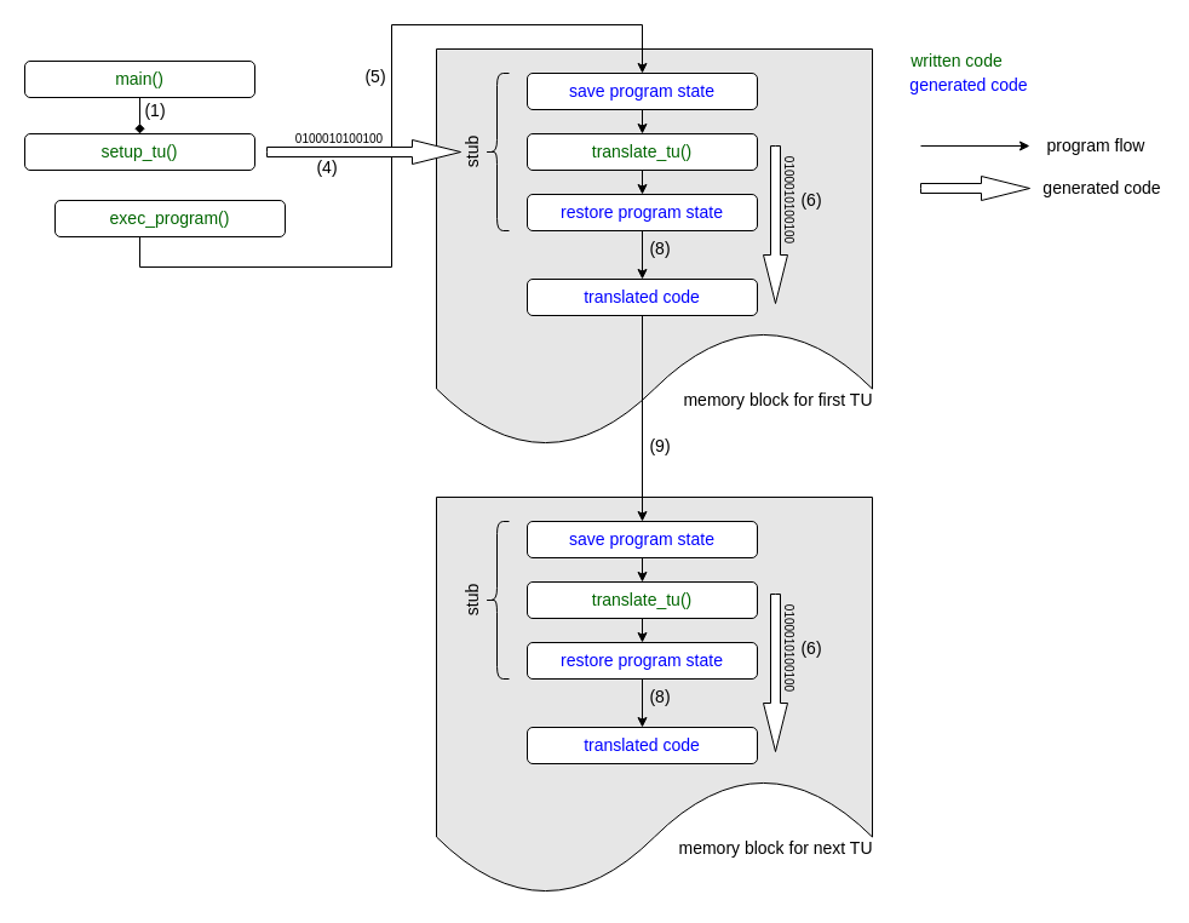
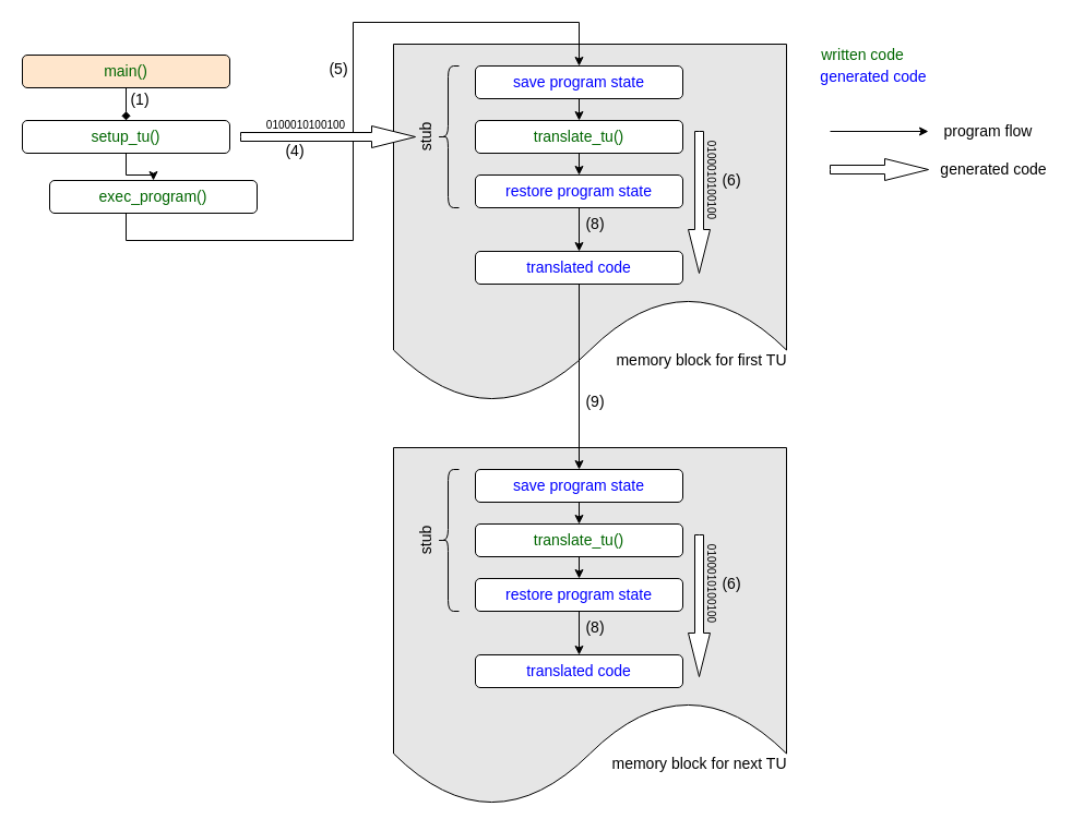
  <mxCell id="0" />
  <mxCell id="1" parent="0" />
  <mxCell id="2" value="" style="shape=document;whiteSpace=wrap;html=1;boundedLbl=1;fillColor=#E6E6E6;" parent="1" vertex="1"><mxGeometry x="360" y="40" width="360" height="330" as="geometry" /></mxCell>
  <mxCell id="3" style="edgeStyle=orthogonalEdgeStyle;rounded=0;orthogonalLoop=1;jettySize=auto;html=1;exitX=0.5;exitY=1;exitDx=0;exitDy=0;entryX=0.5;entryY=0;entryDx=0;entryDy=0;" parent="1" source="4" target="8" edge="1"><mxGeometry relative="1" as="geometry" /></mxCell>
  <mxCell id="4" value="&lt;font style=&quot;font-size: 14px&quot; color=&quot;#0000ff&quot;&gt;save program state&lt;/font&gt;" style="rounded=1;whiteSpace=wrap;html=1;" parent="1" vertex="1"><mxGeometry x="435" y="60" width="190" height="30" as="geometry" /></mxCell>
  <mxCell id="5" value="&lt;span style=&quot;font-size: 14px&quot;&gt;&lt;font color=&quot;#006600&quot;&gt;written code&lt;/font&gt;&lt;/span&gt;" style="text;html=1;strokeColor=none;fillColor=none;align=center;verticalAlign=middle;whiteSpace=wrap;rounded=0;" parent="1" vertex="1"><mxGeometry x="740" y="40" width="100" height="20" as="geometry" /></mxCell>
  <mxCell id="6" value="&lt;span style=&quot;font-size: 14px&quot;&gt;&lt;font color=&quot;#0000ff&quot;&gt;generated code&lt;/font&gt;&lt;/span&gt;" style="text;html=1;strokeColor=none;fillColor=none;align=center;verticalAlign=middle;whiteSpace=wrap;rounded=0;" parent="1" vertex="1"><mxGeometry x="740" y="60" width="120" height="20" as="geometry" /></mxCell>
  <mxCell id="7" style="edgeStyle=orthogonalEdgeStyle;rounded=0;orthogonalLoop=1;jettySize=auto;html=1;exitX=0.5;exitY=1;exitDx=0;exitDy=0;entryX=0.5;entryY=0;entryDx=0;entryDy=0;" parent="1" source="8" target="10" edge="1"><mxGeometry relative="1" as="geometry" /></mxCell>
  <mxCell id="8" value="&lt;font style=&quot;font-size: 14px&quot; color=&quot;#006600&quot;&gt;translate_tu()&lt;/font&gt;" style="rounded=1;whiteSpace=wrap;html=1;" parent="1" vertex="1"><mxGeometry x="435" y="110" width="190" height="30" as="geometry" /></mxCell>
  <mxCell id="9" style="edgeStyle=orthogonalEdgeStyle;rounded=0;orthogonalLoop=1;jettySize=auto;html=1;exitX=0.5;exitY=1;exitDx=0;exitDy=0;entryX=0.5;entryY=0;entryDx=0;entryDy=0;" parent="1" source="10" target="11" edge="1"><mxGeometry relative="1" as="geometry" /></mxCell>
  <mxCell id="10" value="&lt;font style=&quot;font-size: 14px&quot; color=&quot;#0000ff&quot;&gt;restore program state&lt;/font&gt;" style="rounded=1;whiteSpace=wrap;html=1;" parent="1" vertex="1"><mxGeometry x="435" y="160" width="190" height="30" as="geometry" /></mxCell>
  <mxCell id="11" value="&lt;font style=&quot;font-size: 14px&quot; color=&quot;#0000ff&quot;&gt;translated code&lt;/font&gt;" style="rounded=1;whiteSpace=wrap;html=1;" parent="1" vertex="1"><mxGeometry x="435" y="230" width="190" height="30" as="geometry" /></mxCell>
+ <mxCell id="12" value="" style="edgeStyle=orthogonalEdgeStyle;rounded=0;orthogonalLoop=1;jettySize=auto;html=1;" parent="1" source="13" target="15" edge="1"><mxGeometry relative="1" as="geometry" /></mxCell>
  <mxCell id="13" value="&lt;font style=&quot;font-size: 14px&quot; color=&quot;#006600&quot;&gt;setup_tu()&lt;/font&gt;" style="rounded=1;whiteSpace=wrap;html=1;" parent="1" vertex="1"><mxGeometry x="20" y="110" width="190" height="30" as="geometry" /></mxCell>
  <mxCell id="14" style="edgeStyle=orthogonalEdgeStyle;rounded=0;orthogonalLoop=1;jettySize=auto;html=1;exitX=0.5;exitY=1;exitDx=0;exitDy=0;entryX=0.5;entryY=0;entryDx=0;entryDy=0;sourcePerimeterSpacing=0;targetPerimeterSpacing=0;strokeColor=#000000;strokeWidth=1;" parent="1" source="15" target="4" edge="1"><mxGeometry relative="1" as="geometry"><Array as="points"><mxPoint x="115" y="220" /><mxPoint x="323" y="220" /><mxPoint x="323" y="20" /><mxPoint x="530" y="20" /></Array></mxGeometry></mxCell>
  <mxCell id="15" value="&lt;font style=&quot;font-size: 14px&quot; color=&quot;#006600&quot;&gt;exec_program()&lt;/font&gt;" style="rounded=1;whiteSpace=wrap;html=1;" parent="1" vertex="1"><mxGeometry x="45" y="165" width="190" height="30" as="geometry" /></mxCell>
  <mxCell id="16" value="" style="shape=curlyBracket;whiteSpace=wrap;html=1;rounded=1;" parent="1" vertex="1"><mxGeometry x="400" y="60" width="20" height="130" as="geometry" /></mxCell>
  <mxCell id="17" value="&lt;font style=&quot;font-size: 14px&quot;&gt;stub&lt;/font&gt;" style="text;html=1;strokeColor=none;fillColor=none;align=center;verticalAlign=middle;whiteSpace=wrap;rounded=0;rotation=270;" parent="1" vertex="1"><mxGeometry x="370" y="115" width="40" height="20" as="geometry" /></mxCell>
  <mxCell id="18" value="&lt;font style=&quot;font-size: 14px&quot;&gt;memory block for first TU&lt;/font&gt;" style="text;html=1;strokeColor=none;fillColor=none;align=center;verticalAlign=middle;whiteSpace=wrap;rounded=0;" parent="1" vertex="1"><mxGeometry x="535" y="320" width="215" height="20" as="geometry" /></mxCell>
  <mxCell id="19" value="" style="verticalLabelPosition=bottom;verticalAlign=top;html=1;strokeWidth=1;shape=mxgraph.arrows2.arrow;dy=0.6;dx=40;notch=0;" parent="1" vertex="1"><mxGeometry x="220" y="115" width="160" height="20" as="geometry" /></mxCell>
  <mxCell id="20" value="&lt;font style=&quot;font-size: 10px&quot;&gt;0100010100100&lt;/font&gt;" style="text;html=1;strokeColor=none;fillColor=none;align=center;verticalAlign=middle;whiteSpace=wrap;rounded=0;" parent="1" vertex="1"><mxGeometry x="240" y="109" width="80" height="10" as="geometry" /></mxCell>
  <mxCell id="21" value="" style="verticalLabelPosition=bottom;verticalAlign=top;html=1;strokeWidth=1;shape=mxgraph.arrows2.arrow;dy=0.6;dx=40;notch=0;rotation=90;" parent="1" vertex="1"><mxGeometry x="575" y="175" width="130" height="20" as="geometry" /></mxCell>
  <mxCell id="22" value="&lt;font style=&quot;font-size: 10px&quot;&gt;0100010100100&lt;/font&gt;" style="text;html=1;strokeColor=none;fillColor=none;align=center;verticalAlign=middle;whiteSpace=wrap;rounded=0;rotation=90;" parent="1" vertex="1"><mxGeometry x="612" y="160" width="80" height="10" as="geometry" /></mxCell>
  <mxCell id="23" value="" style="endArrow=classic;html=1;strokeColor=#000000;strokeWidth=1;" parent="1" edge="1"><mxGeometry width="50" height="50" relative="1" as="geometry"><mxPoint x="760" y="120" as="sourcePoint" /><mxPoint x="850" y="120" as="targetPoint" /></mxGeometry></mxCell>
  <mxCell id="24" value="&lt;font style=&quot;font-size: 14px&quot;&gt;program flow&lt;/font&gt;" style="text;html=1;strokeColor=none;fillColor=none;align=center;verticalAlign=middle;whiteSpace=wrap;rounded=0;" parent="1" vertex="1"><mxGeometry x="860" y="110" width="90" height="20" as="geometry" /></mxCell>
  <mxCell id="25" value="" style="verticalLabelPosition=bottom;verticalAlign=top;html=1;strokeWidth=1;shape=mxgraph.arrows2.arrow;dy=0.6;dx=40;notch=0;" parent="1" vertex="1"><mxGeometry x="760" y="145" width="90" height="20" as="geometry" /></mxCell>
  <mxCell id="26" value="&lt;font style=&quot;font-size: 14px&quot;&gt;generated code&lt;/font&gt;" style="text;html=1;strokeColor=none;fillColor=none;align=center;verticalAlign=middle;whiteSpace=wrap;rounded=0;" parent="1" vertex="1"><mxGeometry x="860" y="145" width="100" height="20" as="geometry" /></mxCell>
  <mxCell id="27" value="&lt;font style=&quot;font-size: 14px&quot;&gt;(1)&lt;/font&gt;" style="text;html=1;strokeColor=none;fillColor=none;align=center;verticalAlign=middle;whiteSpace=wrap;rounded=0;" parent="1" vertex="1"><mxGeometry x="118" y="83" width="20" height="15" as="geometry" /></mxCell>
  <mxCell id="28" value="&lt;font style=&quot;font-size: 14px&quot;&gt;(4)&lt;/font&gt;" style="text;html=1;strokeColor=none;fillColor=none;align=center;verticalAlign=middle;whiteSpace=wrap;rounded=0;" parent="1" vertex="1"><mxGeometry x="260" y="130" width="20" height="15" as="geometry" /></mxCell>
  <mxCell id="29" value="&lt;font style=&quot;font-size: 14px&quot;&gt;(5)&lt;/font&gt;" style="text;html=1;strokeColor=none;fillColor=none;align=center;verticalAlign=middle;whiteSpace=wrap;rounded=0;" parent="1" vertex="1"><mxGeometry x="300" y="55" width="20" height="15" as="geometry" /></mxCell>
  <mxCell id="30" value="&lt;font style=&quot;font-size: 14px&quot;&gt;(6)&lt;/font&gt;" style="text;html=1;strokeColor=none;fillColor=none;align=center;verticalAlign=middle;whiteSpace=wrap;rounded=0;" parent="1" vertex="1"><mxGeometry x="660" y="157.5" width="20" height="15" as="geometry" /></mxCell>
  <mxCell id="31" value="&lt;font style=&quot;font-size: 14px&quot;&gt;(8)&lt;/font&gt;" style="text;html=1;strokeColor=none;fillColor=none;align=center;verticalAlign=middle;whiteSpace=wrap;rounded=0;" parent="1" vertex="1"><mxGeometry x="535" y="197.5" width="20" height="15" as="geometry" /></mxCell>
  <mxCell id="32" style="edgeStyle=orthogonalEdgeStyle;rounded=0;orthogonalLoop=1;jettySize=auto;html=1;exitX=0.5;exitY=1;exitDx=0;exitDy=0;entryX=0.5;entryY=0;entryDx=0;entryDy=0;sourcePerimeterSpacing=0;targetPerimeterSpacing=0;strokeColor=#000000;strokeWidth=1;endArrow=diamond;" parent="1" source="33" target="13" edge="1"><mxGeometry relative="1" as="geometry" /></mxCell>
- <mxCell id="33" value="&lt;font style=&quot;font-size: 14px&quot; color=&quot;#006600&quot;&gt;main()&lt;/font&gt;" style="rounded=1;whiteSpace=wrap;html=1;" parent="1" vertex="1"><mxGeometry x="20" y="50" width="190" height="30" as="geometry" /></mxCell>
+ <mxCell id="33" value="&lt;font style=&quot;font-size: 14px&quot; color=&quot;#006600&quot;&gt;main()&lt;/font&gt;" style="rounded=1;whiteSpace=wrap;html=1;fillColor=#ffe6cc;" parent="1" vertex="1"><mxGeometry x="20" y="50" width="190" height="30" as="geometry" /></mxCell>
  <mxCell id="34" value="" style="shape=document;whiteSpace=wrap;html=1;boundedLbl=1;fillColor=#E6E6E6;" parent="1" vertex="1"><mxGeometry x="360" y="410" width="360" height="330" as="geometry" /></mxCell>
  <mxCell id="35" style="edgeStyle=orthogonalEdgeStyle;rounded=0;orthogonalLoop=1;jettySize=auto;html=1;exitX=0.5;exitY=1;exitDx=0;exitDy=0;entryX=0.5;entryY=0;entryDx=0;entryDy=0;" parent="1" source="36" target="38" edge="1"><mxGeometry relative="1" as="geometry" /></mxCell>
  <mxCell id="36" value="&lt;font style=&quot;font-size: 14px&quot; color=&quot;#0000ff&quot;&gt;save program state&lt;/font&gt;" style="rounded=1;whiteSpace=wrap;html=1;" parent="1" vertex="1"><mxGeometry x="435" y="430" width="190" height="30" as="geometry" /></mxCell>
  <mxCell id="37" style="edgeStyle=orthogonalEdgeStyle;rounded=0;orthogonalLoop=1;jettySize=auto;html=1;exitX=0.5;exitY=1;exitDx=0;exitDy=0;entryX=0.5;entryY=0;entryDx=0;entryDy=0;" parent="1" source="38" target="40" edge="1"><mxGeometry relative="1" as="geometry" /></mxCell>
  <mxCell id="38" value="&lt;font style=&quot;font-size: 14px&quot; color=&quot;#006600&quot;&gt;translate_tu()&lt;/font&gt;" style="rounded=1;whiteSpace=wrap;html=1;" parent="1" vertex="1"><mxGeometry x="435" y="480" width="190" height="30" as="geometry" /></mxCell>
  <mxCell id="39" style="edgeStyle=orthogonalEdgeStyle;rounded=0;orthogonalLoop=1;jettySize=auto;html=1;exitX=0.5;exitY=1;exitDx=0;exitDy=0;entryX=0.5;entryY=0;entryDx=0;entryDy=0;" parent="1" source="40" target="41" edge="1"><mxGeometry relative="1" as="geometry" /></mxCell>
  <mxCell id="40" value="&lt;font style=&quot;font-size: 14px&quot; color=&quot;#0000ff&quot;&gt;restore program state&lt;/font&gt;" style="rounded=1;whiteSpace=wrap;html=1;" parent="1" vertex="1"><mxGeometry x="435" y="530" width="190" height="30" as="geometry" /></mxCell>
  <mxCell id="41" value="&lt;font style=&quot;font-size: 14px&quot; color=&quot;#0000ff&quot;&gt;translated code&lt;/font&gt;" style="rounded=1;whiteSpace=wrap;html=1;" parent="1" vertex="1"><mxGeometry x="435" y="600" width="190" height="30" as="geometry" /></mxCell>
  <mxCell id="42" value="" style="shape=curlyBracket;whiteSpace=wrap;html=1;rounded=1;" parent="1" vertex="1"><mxGeometry x="400" y="430" width="20" height="130" as="geometry" /></mxCell>
  <mxCell id="43" value="&lt;font style=&quot;font-size: 14px&quot;&gt;stub&lt;/font&gt;" style="text;html=1;strokeColor=none;fillColor=none;align=center;verticalAlign=middle;whiteSpace=wrap;rounded=0;rotation=270;" parent="1" vertex="1"><mxGeometry x="370" y="485" width="40" height="20" as="geometry" /></mxCell>
  <mxCell id="44" value="" style="verticalLabelPosition=bottom;verticalAlign=top;html=1;strokeWidth=1;shape=mxgraph.arrows2.arrow;dy=0.6;dx=40;notch=0;rotation=90;" parent="1" vertex="1"><mxGeometry x="575" y="545" width="130" height="20" as="geometry" /></mxCell>
  <mxCell id="45" value="&lt;font style=&quot;font-size: 10px&quot;&gt;0100010100100&lt;/font&gt;" style="text;html=1;strokeColor=none;fillColor=none;align=center;verticalAlign=middle;whiteSpace=wrap;rounded=0;rotation=90;" parent="1" vertex="1"><mxGeometry x="612" y="530" width="80" height="10" as="geometry" /></mxCell>
  <mxCell id="46" value="&lt;font style=&quot;font-size: 14px&quot;&gt;(6)&lt;/font&gt;" style="text;html=1;strokeColor=none;fillColor=none;align=center;verticalAlign=middle;whiteSpace=wrap;rounded=0;" parent="1" vertex="1"><mxGeometry x="660" y="527.5" width="20" height="15" as="geometry" /></mxCell>
  <mxCell id="47" value="&lt;font style=&quot;font-size: 14px&quot;&gt;(8)&lt;/font&gt;" style="text;html=1;strokeColor=none;fillColor=none;align=center;verticalAlign=middle;whiteSpace=wrap;rounded=0;" parent="1" vertex="1"><mxGeometry x="535" y="567.5" width="20" height="15" as="geometry" /></mxCell>
  <mxCell id="48" value="&lt;font style=&quot;font-size: 14px&quot;&gt;(9)&lt;/font&gt;" style="text;html=1;strokeColor=none;fillColor=none;align=center;verticalAlign=middle;whiteSpace=wrap;rounded=0;" parent="1" vertex="1"><mxGeometry x="535" y="360" width="20" height="15" as="geometry" /></mxCell>
  <mxCell id="49" value="&lt;font style=&quot;font-size: 14px&quot;&gt;memory block for next TU&lt;/font&gt;" style="text;html=1;strokeColor=none;fillColor=none;align=center;verticalAlign=middle;whiteSpace=wrap;rounded=0;" parent="1" vertex="1"><mxGeometry x="532.5" y="690" width="215" height="20" as="geometry" /></mxCell>
  <mxCell id="50" style="edgeStyle=orthogonalEdgeStyle;rounded=0;orthogonalLoop=1;jettySize=auto;html=1;exitX=0.5;exitY=1;exitDx=0;exitDy=0;entryX=0.5;entryY=0;entryDx=0;entryDy=0;sourcePerimeterSpacing=0;targetPerimeterSpacing=0;strokeColor=#000000;strokeWidth=1;" parent="1" source="11" target="36" edge="1"><mxGeometry relative="1" as="geometry" /></mxCell>
